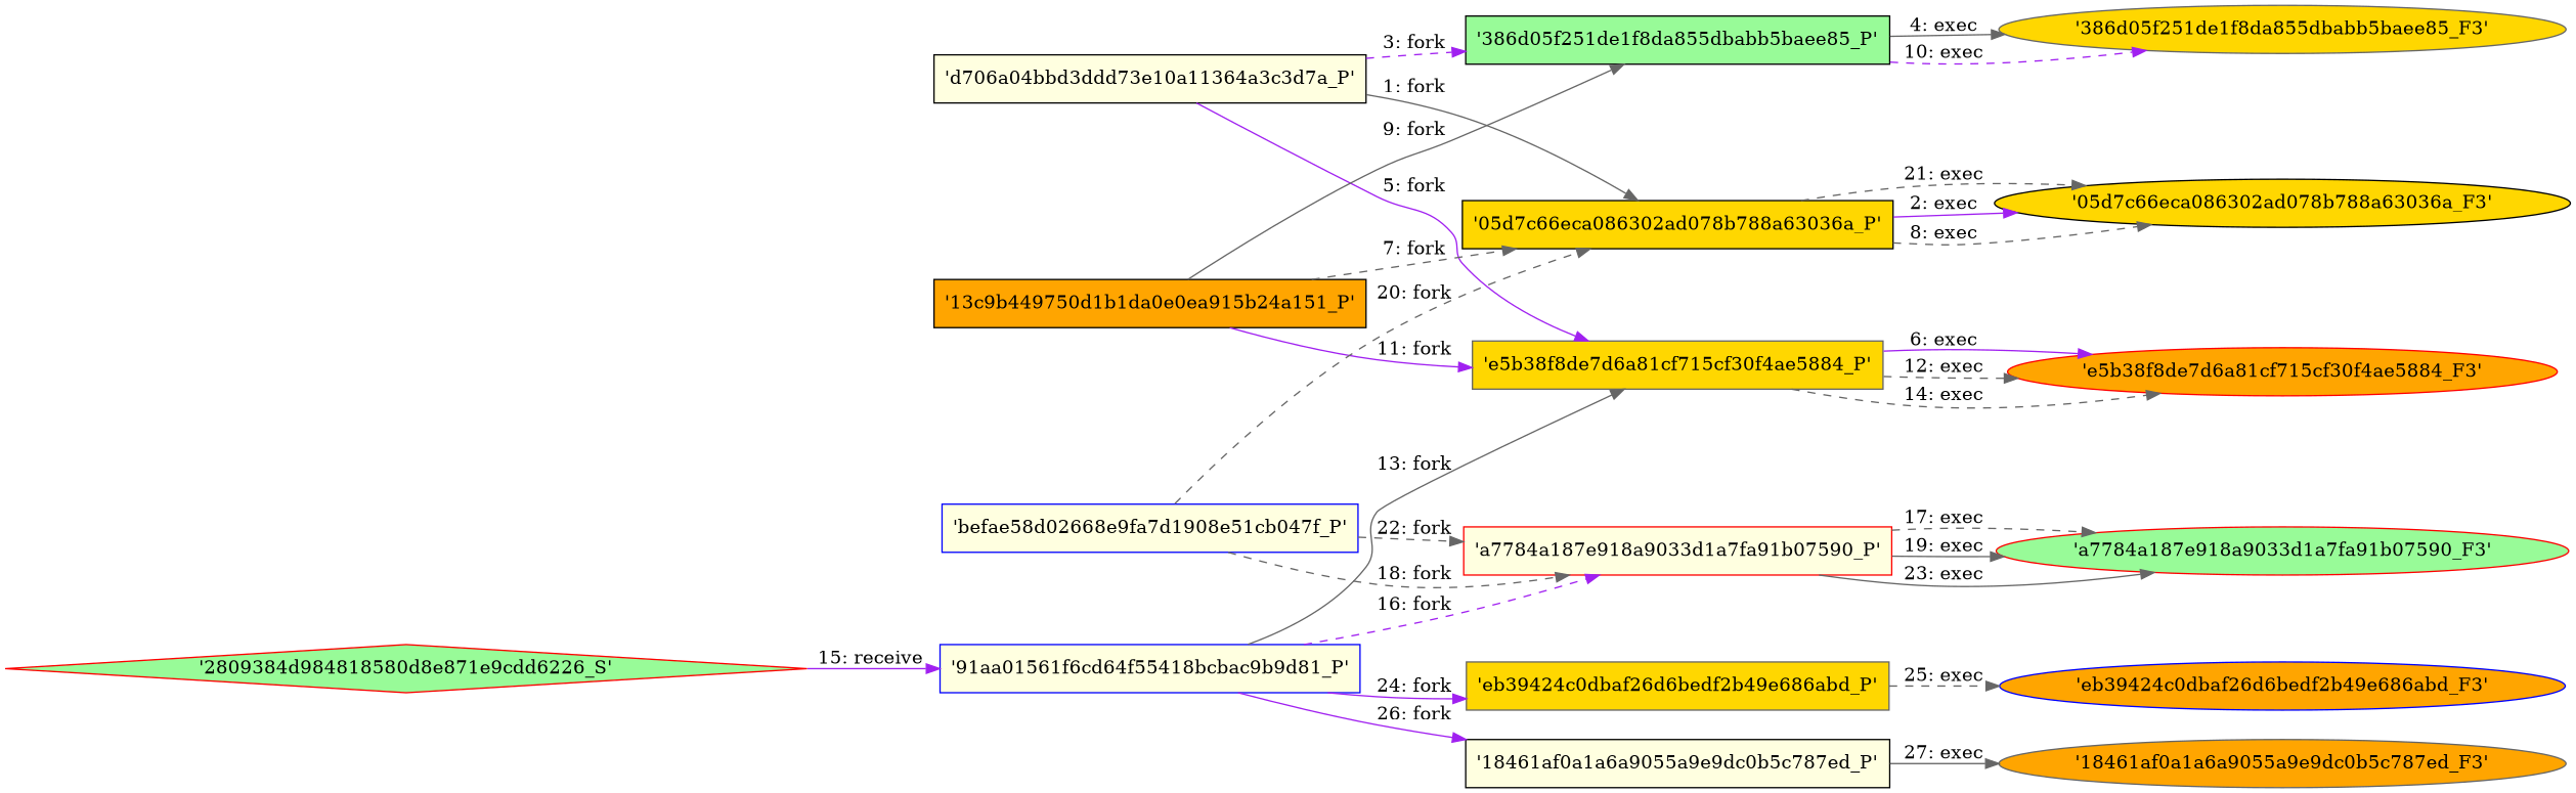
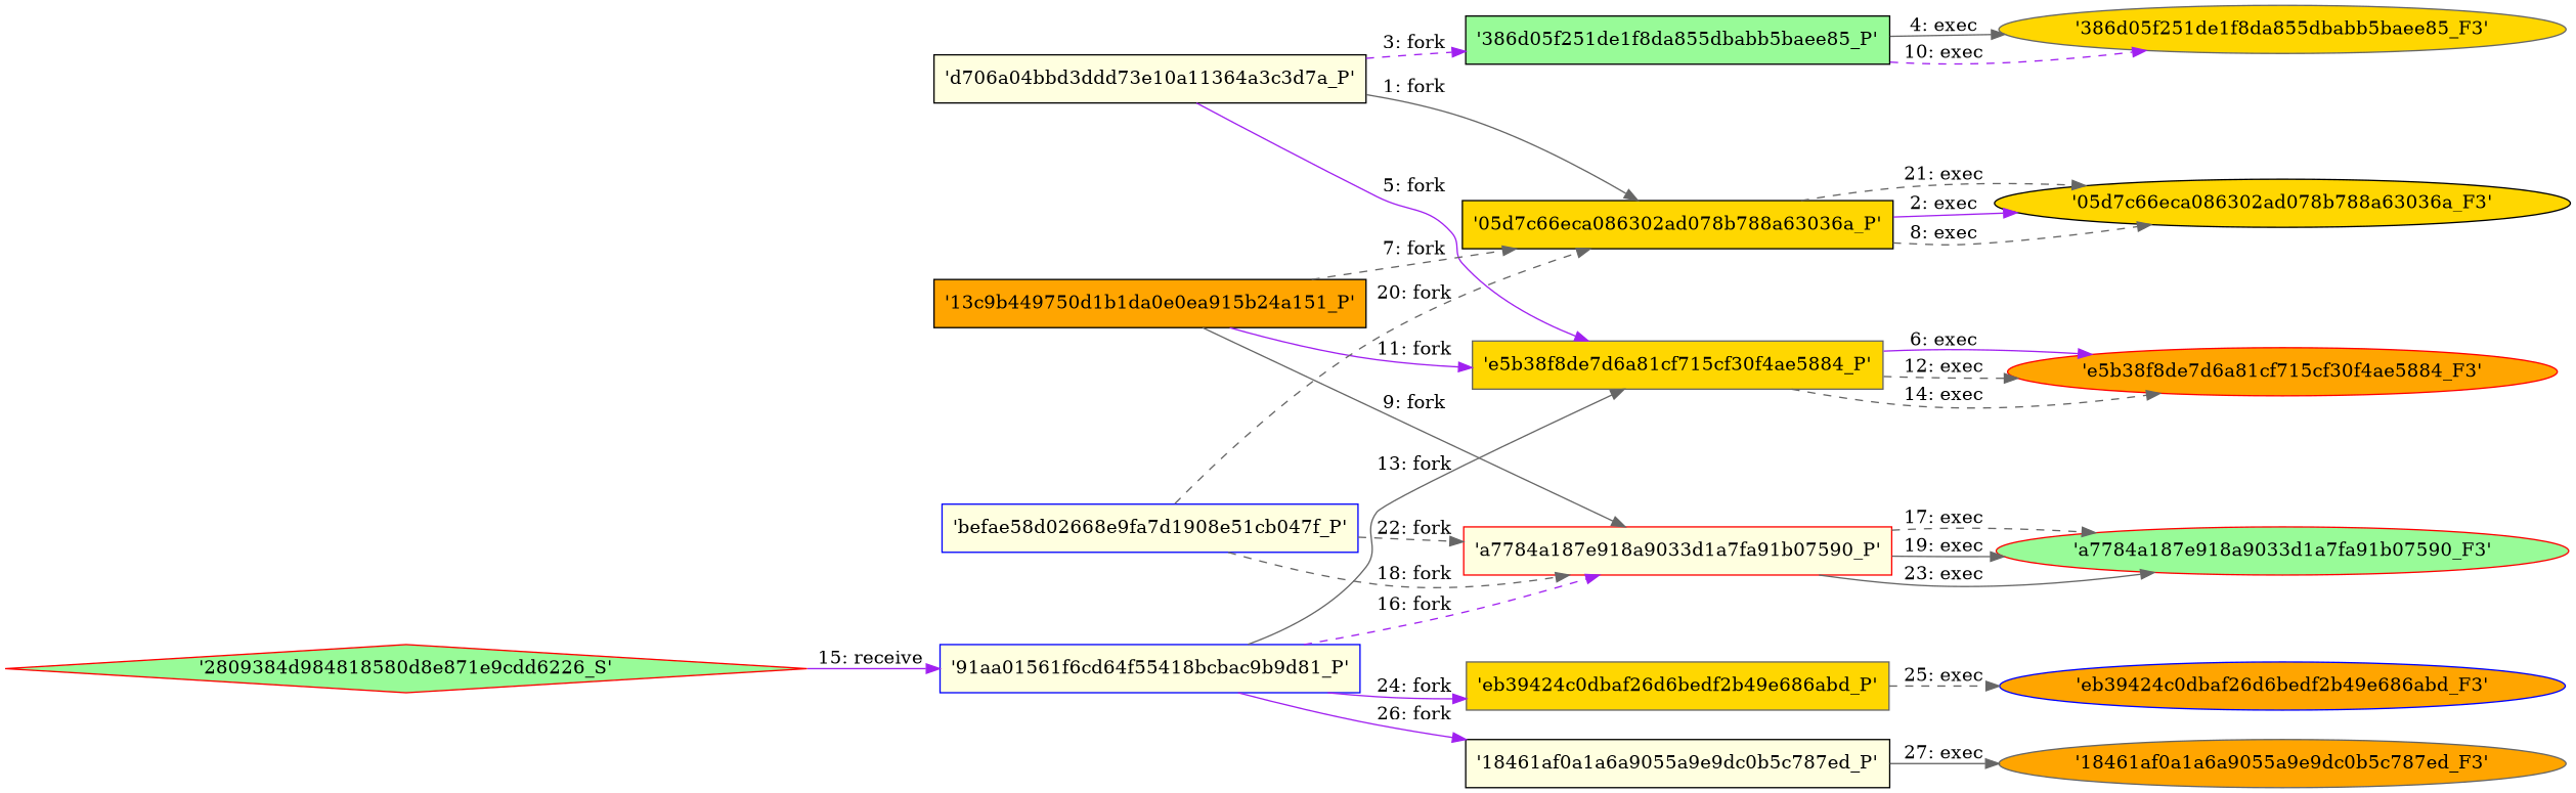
  digraph {
    engine=neato
    fixedsize=false
    fontsize=10
    nodesep=0.3
    rankdir=LR
    ranksep=0
    splines=true
    node [color=black fillcolor=gold node_type=Process shape=box style=filled]
    edge [color=gray40 style=solid]
    "'05d7c66eca086302ad078b788a63036a_P'"
    "'d706a04bbd3ddd73e10a11364a3c3d7a_P'" [fillcolor=lightyellow]
    "'386d05f251de1f8da855dbabb5baee85_P'" [fillcolor=palegreen]
    "'e5b38f8de7d6a81cf715cf30f4ae5884_P'" [color=gray40]
    "'05d7c66eca086302ad078b788a63036a_F3'" [node_type=File shape=ellipse]
    "'386d05f251de1f8da855dbabb5baee85_F3'" [color=gray40 node_type=File shape=ellipse]
    "'e5b38f8de7d6a81cf715cf30f4ae5884_F3'" [color=red fillcolor=orange node_type=File shape=ellipse]
    "'13c9b449750d1b1da0e0ea915b24a151_P'" [fillcolor=orange]
    "'91aa01561f6cd64f55418bcbac9b9d81_P'" [color=blue fillcolor=lightyellow]
    "'a7784a187e918a9033d1a7fa91b07590_P'" [color=red fillcolor=lightyellow]
    "'eb39424c0dbaf26d6bedf2b49e686abd_P'" [color=gray40]
    "'18461af0a1a6a9055a9e9dc0b5c787ed_P'" [fillcolor=lightyellow]
    "'a7784a187e918a9033d1a7fa91b07590_F3'" [color=red fillcolor=palegreen node_type=File shape=ellipse]
    "'eb39424c0dbaf26d6bedf2b49e686abd_F3'" [color=blue fillcolor=orange node_type=File shape=ellipse]
    "'18461af0a1a6a9055a9e9dc0b5c787ed_F3'" [color=gray40 fillcolor=orange node_type=File shape=ellipse]
    "'2809384d984818580d8e871e9cdd6226_S'" [color=red fillcolor=palegreen node_type=Socket shape=diamond]
    "'befae58d02668e9fa7d1908e51cb047f_P'" [color=blue fillcolor=lightyellow]
    "'05d7c66eca086302ad078b788a63036a_P'" -> "'05d7c66eca086302ad078b788a63036a_F3'" [color=purple label="2: exec"]
    "'05d7c66eca086302ad078b788a63036a_P'" -> "'05d7c66eca086302ad078b788a63036a_F3'" [label="8: exec" style=dashed]
    "'05d7c66eca086302ad078b788a63036a_P'" -> "'05d7c66eca086302ad078b788a63036a_F3'" [label="21: exec" style=dashed]
    "'d706a04bbd3ddd73e10a11364a3c3d7a_P'" -> "'05d7c66eca086302ad078b788a63036a_P'" [label="1: fork"]
    "'d706a04bbd3ddd73e10a11364a3c3d7a_P'" -> "'386d05f251de1f8da855dbabb5baee85_P'" [color=purple label="3: fork" style=dashed]
    "'d706a04bbd3ddd73e10a11364a3c3d7a_P'" -> "'e5b38f8de7d6a81cf715cf30f4ae5884_P'" [color=purple label="5: fork"]
    "'386d05f251de1f8da855dbabb5baee85_P'" -> "'386d05f251de1f8da855dbabb5baee85_F3'" [label="4: exec"]
    "'386d05f251de1f8da855dbabb5baee85_P'" -> "'386d05f251de1f8da855dbabb5baee85_F3'" [color=purple label="10: exec" style=dashed]
    "'e5b38f8de7d6a81cf715cf30f4ae5884_P'" -> "'e5b38f8de7d6a81cf715cf30f4ae5884_F3'" [color=purple label="6: exec"]
    "'e5b38f8de7d6a81cf715cf30f4ae5884_P'" -> "'e5b38f8de7d6a81cf715cf30f4ae5884_F3'" [label="12: exec" style=dashed]
    "'e5b38f8de7d6a81cf715cf30f4ae5884_P'" -> "'e5b38f8de7d6a81cf715cf30f4ae5884_F3'" [label="14: exec" style=dashed]
    "'13c9b449750d1b1da0e0ea915b24a151_P'" -> "'05d7c66eca086302ad078b788a63036a_P'" [label="7: fork" style=dashed]
-   "'13c9b449750d1b1da0e0ea915b24a151_P'" -> "'386d05f251de1f8da855dbabb5baee85_P'" [label="9: fork"]
+   "'13c9b449750d1b1da0e0ea915b24a151_P'" -> "'a7784a187e918a9033d1a7fa91b07590_P'" [label="9: fork"]
    "'13c9b449750d1b1da0e0ea915b24a151_P'" -> "'e5b38f8de7d6a81cf715cf30f4ae5884_P'" [color=purple label="11: fork"]
    "'91aa01561f6cd64f55418bcbac9b9d81_P'" -> "'e5b38f8de7d6a81cf715cf30f4ae5884_P'" [label="13: fork"]
    "'91aa01561f6cd64f55418bcbac9b9d81_P'" -> "'a7784a187e918a9033d1a7fa91b07590_P'" [color=purple label="16: fork" style=dashed]
    "'91aa01561f6cd64f55418bcbac9b9d81_P'" -> "'eb39424c0dbaf26d6bedf2b49e686abd_P'" [color=purple label="24: fork"]
    "'91aa01561f6cd64f55418bcbac9b9d81_P'" -> "'18461af0a1a6a9055a9e9dc0b5c787ed_P'" [color=purple label="26: fork"]
    "'a7784a187e918a9033d1a7fa91b07590_P'" -> "'a7784a187e918a9033d1a7fa91b07590_F3'" [label="17: exec" style=dashed]
    "'a7784a187e918a9033d1a7fa91b07590_P'" -> "'a7784a187e918a9033d1a7fa91b07590_F3'" [label="19: exec"]
    "'a7784a187e918a9033d1a7fa91b07590_P'" -> "'a7784a187e918a9033d1a7fa91b07590_F3'" [label="23: exec"]
    "'eb39424c0dbaf26d6bedf2b49e686abd_P'" -> "'eb39424c0dbaf26d6bedf2b49e686abd_F3'" [label="25: exec" style=dashed]
    "'18461af0a1a6a9055a9e9dc0b5c787ed_P'" -> "'18461af0a1a6a9055a9e9dc0b5c787ed_F3'" [label="27: exec"]
    "'2809384d984818580d8e871e9cdd6226_S'" -> "'91aa01561f6cd64f55418bcbac9b9d81_P'" [color=purple label="15: receive"]
    "'befae58d02668e9fa7d1908e51cb047f_P'" -> "'05d7c66eca086302ad078b788a63036a_P'" [label="20: fork" style=dashed]
    "'befae58d02668e9fa7d1908e51cb047f_P'" -> "'a7784a187e918a9033d1a7fa91b07590_P'" [label="18: fork" style=dashed]
    "'befae58d02668e9fa7d1908e51cb047f_P'" -> "'a7784a187e918a9033d1a7fa91b07590_P'" [label="22: fork" style=dashed]
  }
